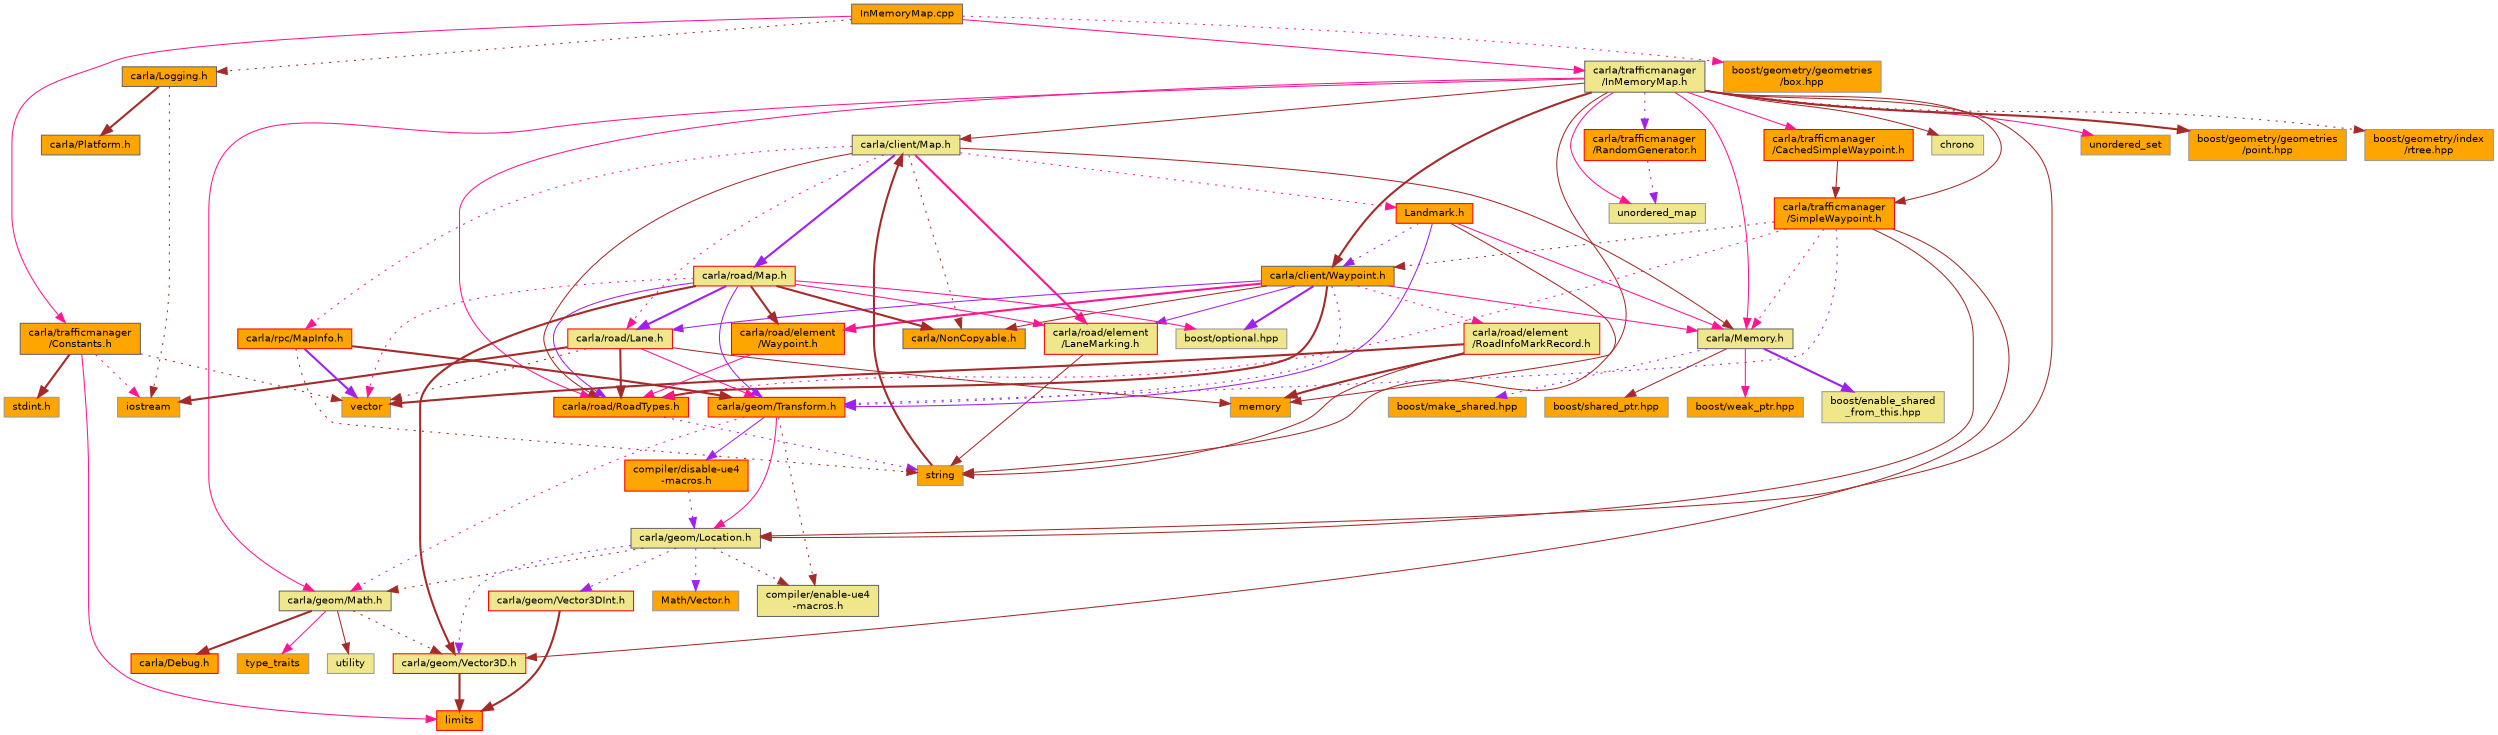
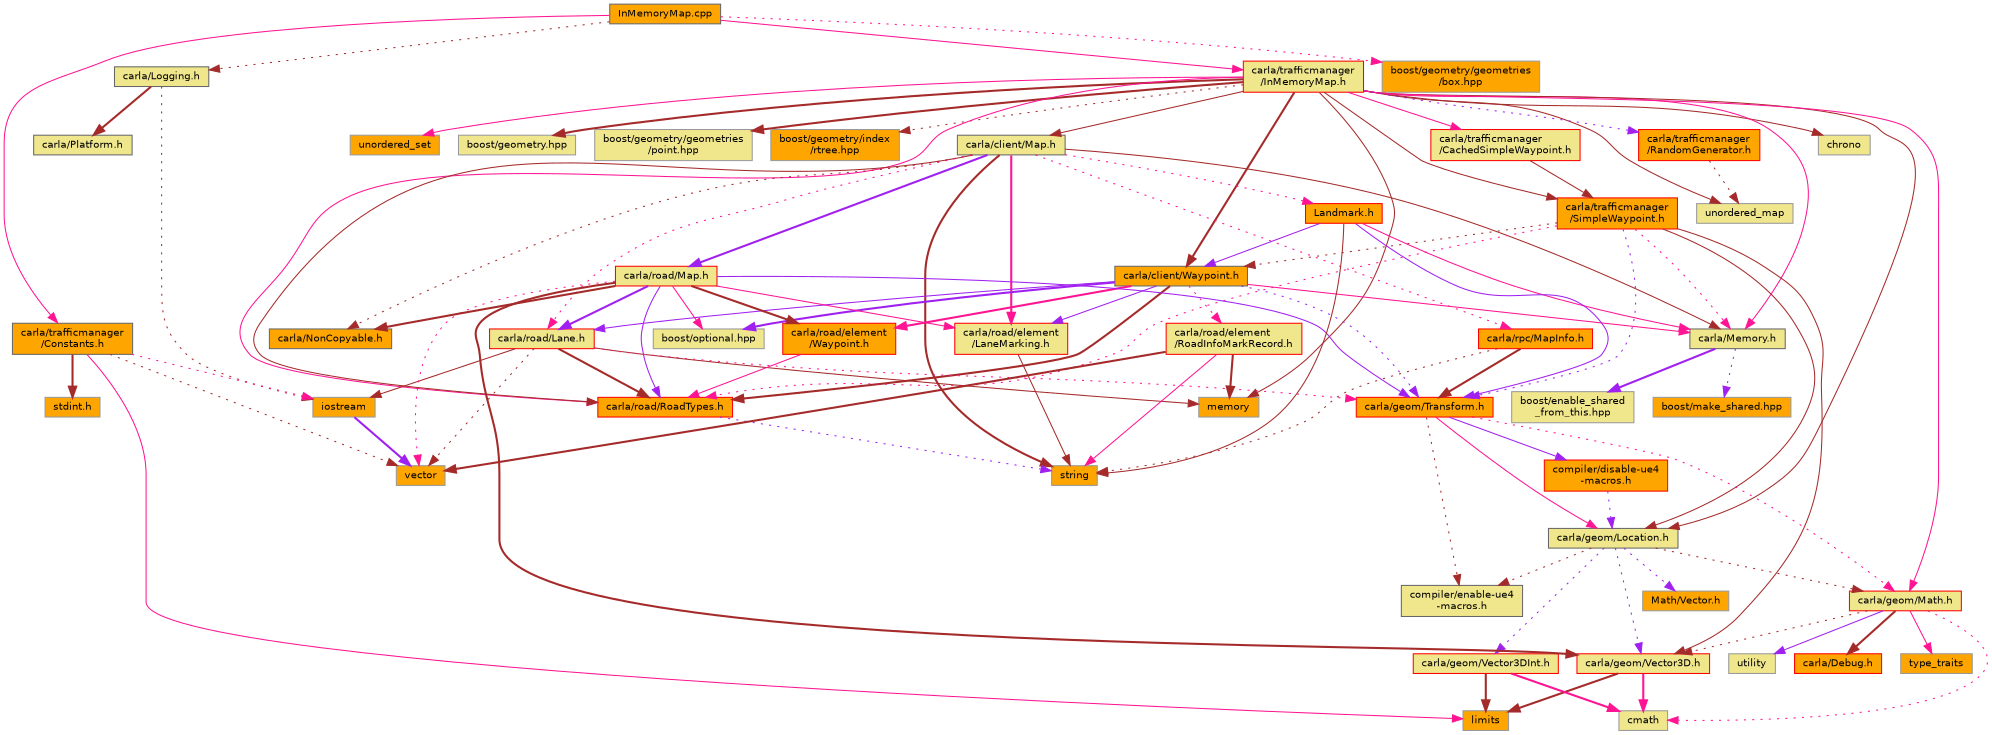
  digraph {
    node [color=grey60 fillcolor=orange fontname=Helvetica fontsize=10 shape=box style=filled]
    edge [color=brown fontname=Helvetica fontsize=10 labelfontname=Helvetica labelfontsize=10 style=solid]
    n1 [color=gray40 fontcolor=black height=0.2 label="InMemoryMap.cpp" width=0.4]
-   n2 [color=grey40 height=0.2 label="carla/Logging.h" width=0.4]
+   n2 [color=grey40 fillcolor=khaki height=0.2 label="carla/Logging.h" width=0.4]
    n3 [color=grey40 height=0.2 label="carla/trafficmanager\l/Constants.h" width=0.4]
-   n4 [color=grey40 fillcolor=khaki height=0.2 label="carla/trafficmanager\l/InMemoryMap.h" width=0.4]
+   n4 [color=red fillcolor=khaki height=0.2 label="carla/trafficmanager\l/InMemoryMap.h" width=0.4]
    n5 [height=0.2 label="boost/geometry/geometries\l/box.hpp" width=0.4]
-   n6 [color=grey40 height=0.2 label="carla/Platform.h" width=0.4]
+   n6 [color=grey40 fillcolor=khaki height=0.2 label="carla/Platform.h" width=0.4]
    n7 [height=0.2 label=iostream width=0.4]
-   n8 [color=red height=0.2 label=limits width=0.4]
+   n8 [height=0.2 label=limits width=0.4]
    n9 [height=0.2 label="stdint.h" width=0.4]
    n10 [height=0.2 label=vector width=0.4]
    n11 [fillcolor=khaki height=0.2 label=chrono width=0.4]
    n12 [height=0.2 label=memory width=0.4]
    n13 [fillcolor=khaki height=0.2 label=unordered_map width=0.4]
    n14 [height=0.2 label=unordered_set width=0.4]
-   n16 [height=0.2 label="boost/geometry/geometries\l/point.hpp" width=0.4]
+   n15 [fillcolor=khaki height=0.2 label="boost/geometry.hpp" width=0.4]
+   n16 [fillcolor=khaki height=0.2 label="boost/geometry/geometries\l/point.hpp" width=0.4]
    n17 [height=0.2 label="boost/geometry/index\l/rtree.hpp" width=0.4]
    n18 [color=grey40 fillcolor=khaki height=0.2 label="carla/client/Map.h" width=0.4]
    n19 [color=grey40 fillcolor=khaki height=0.2 label="carla/Memory.h" width=0.4]
    n20 [color=grey40 fillcolor=khaki height=0.2 label="carla/geom/Location.h" width=0.4]
-   n21 [color=grey40 fillcolor=khaki height=0.2 label="carla/geom/Math.h" width=0.4]
+   n21 [color=red fillcolor=khaki height=0.2 label="carla/geom/Math.h" width=0.4]
    n22 [color=red height=0.2 label="carla/road/RoadTypes.h" width=0.4]
    n23 [color=grey40 height=0.2 label="carla/client/Waypoint.h" width=0.4]
    n24 [color=red height=0.2 label="carla/trafficmanager\l/RandomGenerator.h" width=0.4]
    n25 [color=red height=0.2 label="carla/trafficmanager\l/SimpleWaypoint.h" width=0.4]
-   n26 [color=red height=0.2 label="carla/trafficmanager\l/CachedSimpleWaypoint.h" width=0.4]
+   n26 [color=red fillcolor=khaki height=0.2 label="carla/trafficmanager\l/CachedSimpleWaypoint.h" width=0.4]
    n27 [color=grey40 height=0.2 label="carla/NonCopyable.h" width=0.4]
    n28 [color=red fillcolor=khaki height=0.2 label="carla/road/element\l/LaneMarking.h" width=0.4]
    n29 [height=0.2 label=string width=0.4]
    n30 [color=red fillcolor=khaki height=0.2 label="carla/road/Lane.h" width=0.4]
    n31 [color=red fillcolor=khaki height=0.2 label="carla/road/Map.h" width=0.4]
    n32 [color=red height=0.2 label="carla/rpc/MapInfo.h" width=0.4]
    n33 [color=red height=0.2 label="Landmark.h" width=0.4]
    n34 [fillcolor=khaki height=0.2 label="boost/enable_shared\l_from_this.hpp" width=0.4]
    n35 [height=0.2 label="boost/make_shared.hpp" width=0.4]
-   n36 [height=0.2 label="boost/shared_ptr.hpp" width=0.4]
-   n37 [height=0.2 label="boost/weak_ptr.hpp" width=0.4]
    n38 [color=grey40 fillcolor=khaki height=0.2 label="compiler/enable-ue4\l-macros.h" width=0.4]
    n39 [color=red fillcolor=khaki height=0.2 label="carla/geom/Vector3D.h" width=0.4]
    n40 [color=red fillcolor=khaki height=0.2 label="carla/geom/Vector3DInt.h" width=0.4]
    n41 [height=0.2 label="Math/Vector.h" width=0.4]
+   n42 [fillcolor=khaki height=0.2 label=cmath width=0.4]
    n43 [color=red height=0.2 label="carla/Debug.h" width=0.4]
    n44 [height=0.2 label=type_traits width=0.4]
    n45 [fillcolor=khaki height=0.2 label=utility width=0.4]
    n46 [color=red height=0.2 label="carla/geom/Transform.h" width=0.4]
    n47 [color=red fillcolor=khaki height=0.2 label="carla/road/element\l/RoadInfoMarkRecord.h" width=0.4]
    n48 [color=red height=0.2 label="carla/road/element\l/Waypoint.h" width=0.4]
    n49 [fillcolor=khaki height=0.2 label="boost/optional.hpp" width=0.4]
    n50 [color=red height=0.2 label="compiler/disable-ue4\l-macros.h" width=0.4]
    n1 -> n2 [style=dotted]
    n1 -> n3 [color=deeppink]
    n1 -> n4 [color=deeppink]
    n1 -> n5 [color=deeppink style=dotted]
    n2 -> n6 [style=bold]
    n2 -> n7 [style=dotted]
    n3 -> n7 [color=deeppink style=dotted]
    n3 -> n8 [color=deeppink]
    n3 -> n9 [style=bold]
    n3 -> n10 [style=dotted]
    n4 -> n11
    n4 -> n12
-   n4 -> n13 [color=deeppink]
+   n4 -> n13
    n4 -> n14 [color=deeppink]
+   n4 -> n15 [style=bold]
    n4 -> n16 [style=bold]
    n4 -> n17 [style=dotted]
    n4 -> n18
    n4 -> n19 [color=deeppink]
    n4 -> n20
    n4 -> n21 [color=deeppink]
    n4 -> n22 [color=deeppink]
    n4 -> n23 [style=bold]
    n4 -> n24 [color=purple style=dotted]
    n4 -> n25
    n4 -> n26 [color=deeppink]
    n18 -> n19
    n18 -> n22
    n18 -> n27 [style=dotted]
    n18 -> n28 [color=deeppink style=bold]
-   n29 -> n18 [style=bold]
+   n18 -> n29 [style=bold]
    n18 -> n30 [color=deeppink style=dotted]
    n18 -> n31 [color=purple style=bold]
    n18 -> n32 [color=deeppink style=dotted]
    n18 -> n33 [color=deeppink style=dotted]
    n19 -> n34 [color=purple style=bold]
    n19 -> n35 [color=purple style=dotted]
-   n19 -> n36
-   n19 -> n37 [color=deeppink]
    n20 -> n21 [style=dotted]
    n20 -> n38 [style=dotted]
    n20 -> n39 [color=purple style=dotted]
    n20 -> n40 [color=purple style=dotted]
    n20 -> n41 [color=purple style=dotted]
    n21 -> n39 [style=dotted]
+   n21 -> n42 [color=deeppink style=dotted]
    n21 -> n43 [style=bold]
    n21 -> n44 [color=deeppink]
-   n21 -> n45
+   n21 -> n45 [color=purple]
    n22 -> n29 [color=purple style=dotted]
    n23 -> n19 [color=deeppink]
    n23 -> n22 [style=bold]
-   n23 -> n27
    n23 -> n28 [color=purple]
    n23 -> n30 [color=purple]
    n23 -> n46 [color=purple style=dotted]
    n23 -> n47 [color=deeppink style=dotted]
    n23 -> n48 [color=deeppink style=bold]
    n23 -> n49 [color=purple style=bold]
-   n24 -> n13 [color=purple style=dotted]
+   n24 -> n13 [style=dotted]
    n25 -> n19 [color=deeppink style=dotted]
    n25 -> n20
    n25 -> n22 [color=deeppink style=dotted]
    n25 -> n23 [style=dotted]
    n25 -> n39
    n25 -> n46 [color=purple style=dotted]
    n26 -> n25
    n28 -> n29
-   n30 -> n7 [style=bold]
+   n30 -> n7
    n30 -> n10 [style=dotted]
    n30 -> n12
    n30 -> n22 [style=bold]
-   n30 -> n46 [color=deeppink]
+   n30 -> n46 [color=deeppink style=dotted]
    n31 -> n10 [color=deeppink style=dotted]
    n31 -> n22 [color=purple]
    n31 -> n27 [style=bold]
    n31 -> n28 [color=deeppink]
    n31 -> n30 [color=purple style=bold]
    n31 -> n39 [style=bold]
    n31 -> n46 [color=purple]
    n31 -> n48 [style=bold]
    n31 -> n49 [color=deeppink]
-   n32 -> n10 [color=purple style=bold]
+   n7 -> n10 [color=purple style=bold]
    n32 -> n29 [style=dotted]
    n32 -> n46 [style=bold]
    n33 -> n19 [color=deeppink]
-   n33 -> n23 [color=purple style=dotted]
+   n33 -> n23 [color=purple]
    n33 -> n29
    n33 -> n46 [color=purple]
    n39 -> n8 [style=bold]
+   n39 -> n42 [color=deeppink style=bold]
    n40 -> n8 [style=bold]
+   n40 -> n42 [color=deeppink style=bold]
    n46 -> n20 [color=deeppink]
    n46 -> n21 [color=deeppink style=dotted]
    n46 -> n38 [style=dotted]
    n46 -> n50 [color=purple]
    n47 -> n10 [style=bold]
    n47 -> n12 [style=bold]
-   n47 -> n29
+   n47 -> n29 [color=deeppink]
    n48 -> n22 [color=deeppink]
    n50 -> n20 [color=purple style=dotted]
  }
